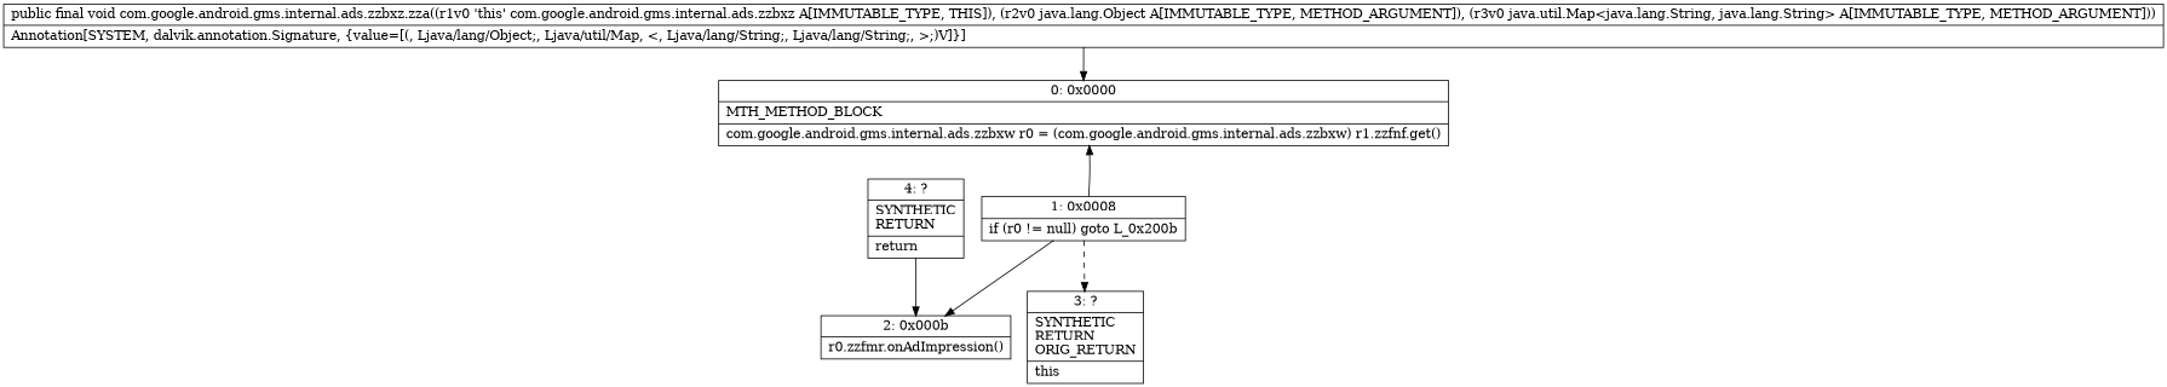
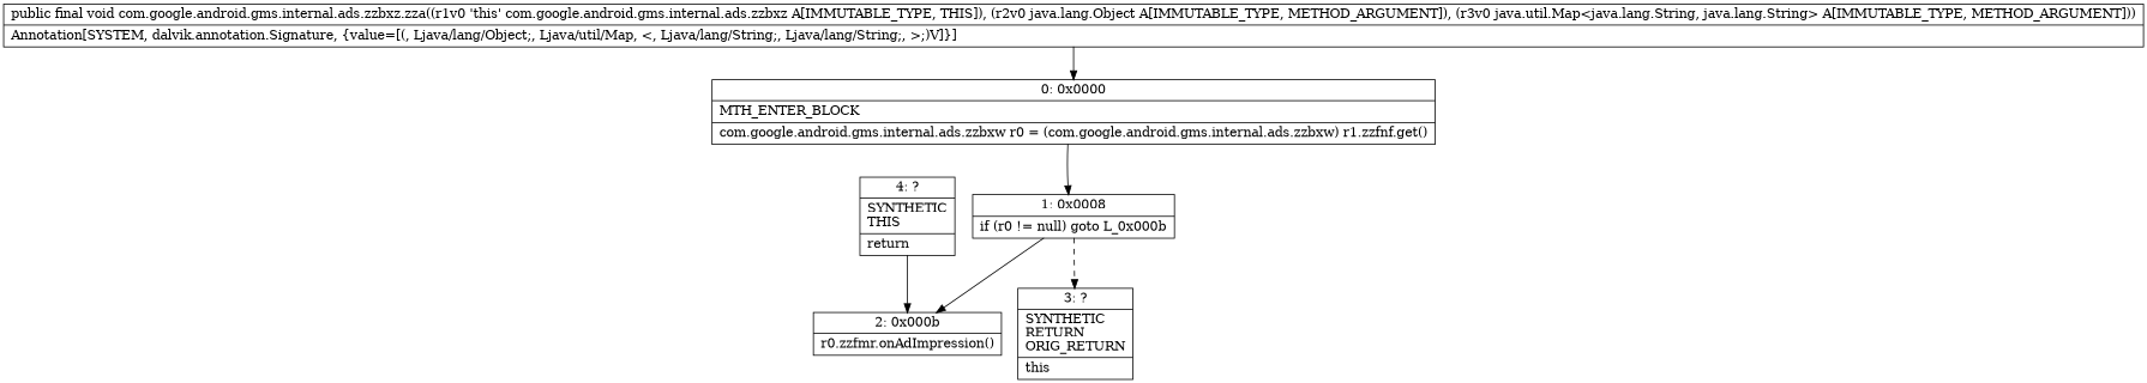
  digraph {
    node [shape=record]
-   n1 [label="{0\:\ 0x0000|MTH_METHOD_BLOCK\l|com.google.android.gms.internal.ads.zzbxw r0 = (com.google.android.gms.internal.ads.zzbxw) r1.zzfnf.get()\l}"]
-   n2 [label="{1\:\ 0x0008|if (r0 != null) goto L_0x200b\l}"]
+   n1 [label="{0\:\ 0x0000|MTH_ENTER_BLOCK\l|com.google.android.gms.internal.ads.zzbxw r0 = (com.google.android.gms.internal.ads.zzbxw) r1.zzfnf.get()\l}"]
+   n2 [label="{1\:\ 0x0008|if (r0 != null) goto L_0x000b\l}"]
    n3 [label="{2\:\ 0x000b|r0.zzfmr.onAdImpression()\l}"]
    n4 [label="{3\:\ ?|SYNTHETIC\lRETURN\lORIG_RETURN\l|this\l}"]
-   n5 [label="{4\:\ ?|SYNTHETIC\lRETURN\l|return\l}"]
+   n5 [label="{4\:\ ?|SYNTHETIC\lTHIS\l|return\l}"]
    n6 [label="{public final void com.google.android.gms.internal.ads.zzbxz.zza((r1v0 'this' com.google.android.gms.internal.ads.zzbxz A[IMMUTABLE_TYPE, THIS]), (r2v0 java.lang.Object A[IMMUTABLE_TYPE, METHOD_ARGUMENT]), (r3v0 java.util.Map\<java.lang.String, java.lang.String\> A[IMMUTABLE_TYPE, METHOD_ARGUMENT]))  | Annotation[SYSTEM, dalvik.annotation.Signature, \{value=[(, Ljava\/lang\/Object;, Ljava\/util\/Map, \<, Ljava\/lang\/String;, Ljava\/lang\/String;, \>;)V]\}]\l}"]
-   n2 -> n1
+   n1 -> n2
    n2 -> n3
    n2 -> n4 [style=dashed]
    n5 -> n3
    n6 -> n1
  }
